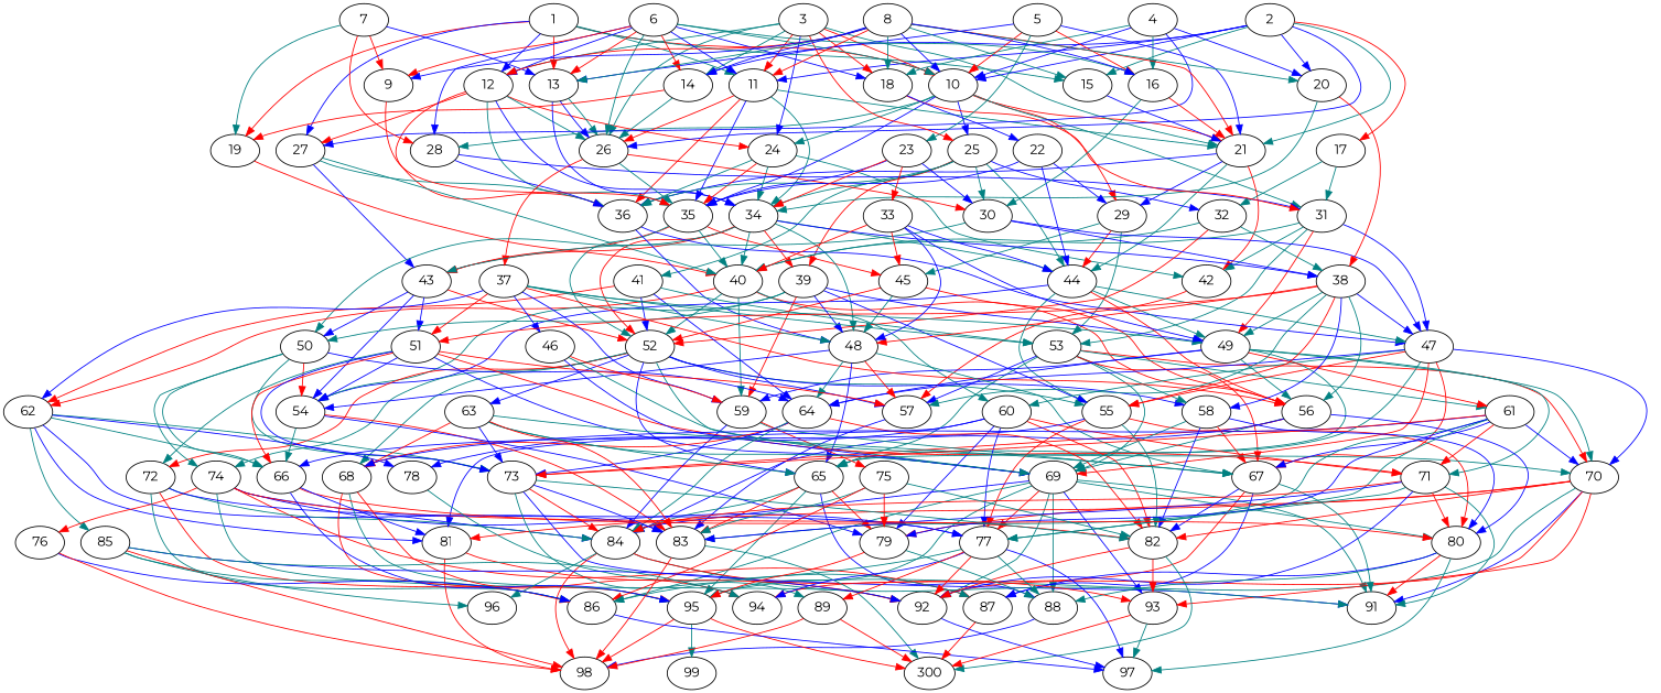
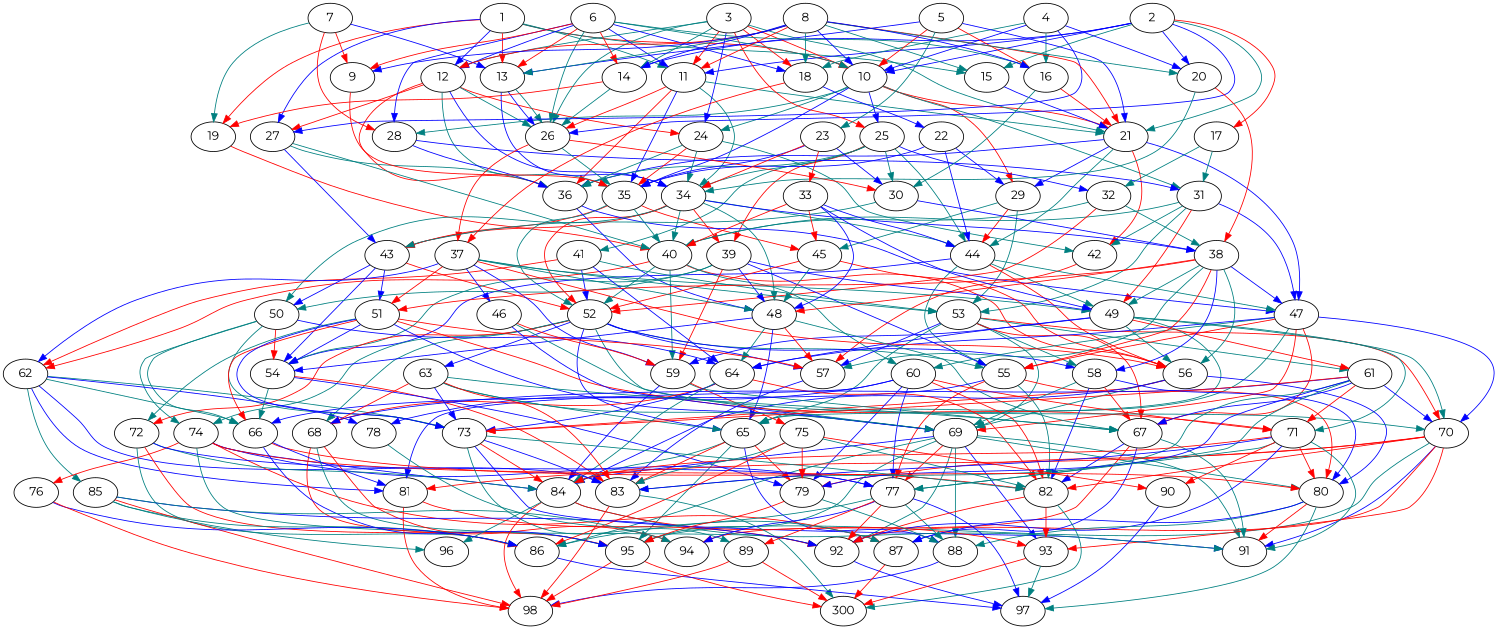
  digraph {
    fontname=Montserrat
    node [alpha=0.09 fontname=Montserrat]
    edge [color=teal fontname=Montserrat]
    1 [alpha=0.00]
    10 [alpha=0.16]
    11
    12 [alpha=0.03]
    13 [alpha=0.12]
    15 [alpha=0.03]
    19 [alpha=0.18]
    27 [alpha=0.19]
    21 [alpha=0.03]
    24 [alpha=0.16]
    25 [alpha=0.06]
    28 [alpha=0.15]
    35 [alpha=0.10]
    29 [alpha=0.01]
    31 [alpha=0.10]
    26 [alpha=0.03]
    34 [alpha=0.02]
    36 [alpha=0.19]
    40 [alpha=0.04]
    43 [alpha=0.02]
    42 [alpha=0.15]
    44 [alpha=0.05]
    32 [alpha=0.20]
    30 [alpha=0.14]
    39 [alpha=0.16]
    41 [alpha=0.16]
    45 [alpha=0.02]
    52 [alpha=0.06]
    53 [alpha=0.10]
    47 [alpha=0.17]
    49 [alpha=0.19]
    37 [alpha=0.07]
    38 [alpha=0.04]
    48 [alpha=0.12]
    50 [alpha=0.17]
    56 [alpha=0.06]
    59 [alpha=0.06]
    62 [alpha=0.13]
    60 [alpha=0.14]
    51
    54 [alpha=0.06]
    2 [alpha=0.20]
    14
    17 [alpha=0.17]
    20 [alpha=0.16]
    55 [alpha=0.07]
    57 [alpha=0.03]
    58 [alpha=0.13]
    46 [alpha=0.19]
    3 [alpha=0.10]
    18 [alpha=0.13]
    22 [alpha=0.05]
    64 [alpha=0.10]
    4 [alpha=0.10]
    16 [alpha=0.14]
    5 [alpha=0.01]
    23 [alpha=0.14]
    33 [alpha=0.18]
    6 [alpha=0.06]
    9
    7 [alpha=0.18]
    8 [alpha=0.17]
    69 [alpha=0.15]
    65 [alpha=0.13]
    74
    72
    63 [alpha=0.05]
    68 [alpha=0.20]
    70 [alpha=0.18]
    67 [alpha=0.05]
    61 [alpha=0.17]
    71 [alpha=0.18]
    66 [alpha=0.12]
    73 [alpha=0.13]
    80 [alpha=0.13]
    84 [alpha=0.05]
    75 [alpha=0.02]
    83 [alpha=0.11]
    78 [alpha=0.17]
    81 [alpha=0.12]
    85 [alpha=0.12]
    77 [alpha=0.14]
    82 [alpha=0.04]
    79 [alpha=0.07]
    88 [alpha=0.04]
    95 [alpha=0.01]
    91 [alpha=0.02]
    86 [alpha=0.11]
    92 [alpha=0.02]
    93
    87 [alpha=0.03]
    94 [alpha=0.12]
+   90 [alpha=0.00]
    76
    89 [alpha=0.13]
    97 [alpha=0.11]
    98 [alpha=0.14]
    96 [alpha=0.04]
    n99 [alpha=0.18 label=300]
-   99 [alpha=0.08]
    1 -> 10 [color=red]
    1 -> 11
    1 -> 12 [color=blue]
    1 -> 13 [color=red]
    1 -> 15
    1 -> 19 [color=red]
    1 -> 27 [color=blue]
    10 -> 21 [color=red]
    10 -> 24
    10 -> 25 [color=blue]
    10 -> 28
    10 -> 35 [color=blue]
    10 -> 29 [color=red]
    10 -> 31
    11 -> 21
    11 -> 35 [color=blue]
    11 -> 26 [color=red]
    11 -> 34
    11 -> 36 [color=red]
    12 -> 27 [color=red]
    12 -> 24 [color=red]
    12 -> 35
    12 -> 26
    12 -> 34 [color=blue]
    12 -> 36 [color=red]
    13 -> 26 [color=blue]
    13 -> 26
    13 -> 34 [color=blue]
    15 -> 21 [color=blue]
    19 -> 40 [color=red]
    27 -> 36
    27 -> 40
    27 -> 43 [color=blue]
    21 -> 29 [color=blue]
    21 -> 36 [color=blue]
    21 -> 42 [color=red]
    21 -> 44
    24 -> 35 [color=red]
    24 -> 34
    24 -> 36
    24 -> 42
    25 -> 34
    25 -> 36
    25 -> 44
    25 -> 32 [color=blue]
    25 -> 30
    25 -> 39 [color=red]
    25 -> 41
    28 -> 31 [color=blue]
    28 -> 36 [color=blue]
    35 -> 40
    35 -> 43 [color=red]
    35 -> 45 [color=red]
    35 -> 52
    29 -> 44 [color=red]
    29 -> 45
    29 -> 53
    31 -> 40
    31 -> 42
    31 -> 53
    31 -> 47 [color=blue]
    31 -> 49 [color=red]
    26 -> 35
    26 -> 30 [color=red]
    26 -> 37 [color=red]
    34 -> 40
    34 -> 43 [color=red]
    34 -> 44
    34 -> 39 [color=red]
    34 -> 52 [color=red]
    34 -> 38 [color=blue]
    34 -> 48
    34 -> 50
    36 -> 47 [color=blue]
    36 -> 48 [color=blue]
    40 -> 52
    40 -> 56 [color=red]
    40 -> 59
    40 -> 62 [color=red]
    40 -> 60
    43 -> 52 [color=red]
    43 -> 50 [color=blue]
    43 -> 51 [color=blue]
    43 -> 54 [color=blue]
    42 -> 57 [color=red]
    44 -> 47
    44 -> 49
    44 -> 56 [color=red]
    44 -> 54 [color=blue]
    44 -> 55
    32 -> 40
    32 -> 52 [color=red]
    32 -> 38
    30 -> 43
-   30 -> 47 [color=blue]
+   21 -> 47 [color=blue]
    30 -> 38 [color=blue]
    39 -> 49 [color=blue]
    39 -> 48 [color=blue]
    39 -> 50
    39 -> 59 [color=red]
    39 -> 54
    39 -> 55 [color=blue]
    41 -> 52 [color=blue]
    41 -> 53
    41 -> 62 [color=red]
    41 -> 64 [color=blue]
    45 -> 52 [color=red]
    45 -> 48
    45 -> 56 [color=red]
    52 -> 55
    52 -> 57 [color=blue]
    52 -> 58 [color=blue]
    52 -> 69
    52 -> 65 [color=blue]
    52 -> 74
    52 -> 72 [color=red]
    52 -> 63 [color=blue]
    52 -> 68
    53 -> 57 [color=blue]
    53 -> 58
    53 -> 69
    53 -> 65
    53 -> 70 [color=red]
    53 -> 67 [color=red]
    53 -> 61
    47 -> 60
    47 -> 55 [color=red]
    47 -> 64 [color=blue]
    47 -> 69 [color=red]
    47 -> 65
    47 -> 70 [color=blue]
    47 -> 67 [color=red]
    49 -> 56
    49 -> 59 [color=blue]
    49 -> 64 [color=blue]
    49 -> 65
    49 -> 70
    49 -> 61 [color=red]
    49 -> 71
    37 -> 53
    37 -> 49
    37 -> 48
    37 -> 56 [color=red]
    37 -> 59 [color=blue]
    37 -> 62 [color=blue]
    37 -> 51 [color=red]
    37 -> 46 [color=blue]
    38 -> 47 [color=blue]
    38 -> 49
    38 -> 48 [color=red]
    38 -> 56
    38 -> 51 [color=red]
    38 -> 55 [color=red]
    38 -> 57
    38 -> 58 [color=blue]
    48 -> 54 [color=blue]
    48 -> 57 [color=red]
    48 -> 64
    48 -> 65 [color=blue]
    48 -> 67
    50 -> 54 [color=red]
    50 -> 64 [color=blue]
    50 -> 74
    50 -> 66
    50 -> 73
    56 -> 69
    56 -> 73 [color=red]
    56 -> 80 [color=blue]
    56 -> 84 [color=blue]
    59 -> 67
    59 -> 84 [color=blue]
    59 -> 75 [color=red]
    62 -> 66
    62 -> 73
    62 -> 83 [color=blue]
    62 -> 78 [color=blue]
    62 -> 81 [color=blue]
    62 -> 85
    60 -> 71 [color=red]
    60 -> 78 [color=blue]
    60 -> 81 [color=blue]
    60 -> 77 [color=blue]
    60 -> 82 [color=red]
    60 -> 79 [color=blue]
    51 -> 54 [color=blue]
    51 -> 57 [color=red]
    51 -> 69 [color=blue]
    51 -> 72
    51 -> 71 [color=red]
    51 -> 66 [color=red]
    51 -> 73 [color=blue]
    54 -> 66
    54 -> 83 [color=red]
    54 -> 79 [color=blue]
    2 -> 10 [color=blue]
    2 -> 11 [color=blue]
    2 -> 15
    2 -> 21
    2 -> 26 [color=blue]
    2 -> 14 [color=blue]
    2 -> 17 [color=red]
    2 -> 20 [color=blue]
    14 -> 19 [color=red]
    14 -> 26
    17 -> 31
    17 -> 32
    20 -> 34
    20 -> 38 [color=red]
    55 -> 66 [color=blue]
    55 -> 80 [color=red]
    55 -> 77 [color=red]
    55 -> 82
    57 -> 83 [color=blue]
    58 -> 69
    58 -> 67 [color=red]
    58 -> 80 [color=blue]
    58 -> 82 [color=blue]
    46 -> 59 [color=red]
    46 -> 69 [color=blue]
    46 -> 70
    3 -> 10 [color=red]
    3 -> 11 [color=red]
    3 -> 12
    3 -> 21
    3 -> 24 [color=blue]
    3 -> 25 [color=red]
    3 -> 26
    3 -> 14
    3 -> 18 [color=red]
-   18 -> 31 [color=red]
+   18 -> 37 [color=red]
    18 -> 22 [color=blue]
    22 -> 35 [color=blue]
    22 -> 29 [color=blue]
    22 -> 44 [color=blue]
    64 -> 68 [color=red]
    64 -> 73 [color=blue]
    64 -> 84
    64 -> 82 [color=red]
    4 -> 10 [color=blue]
    4 -> 27 [color=blue]
    4 -> 20 [color=blue]
    4 -> 18
    4 -> 16
    16 -> 21 [color=red]
    16 -> 30
    5 -> 10 [color=red]
    5 -> 13 [color=blue]
    5 -> 21 [color=blue]
    5 -> 16 [color=red]
    5 -> 23
    23 -> 35 [color=blue]
    23 -> 34 [color=red]
    23 -> 30 [color=blue]
    23 -> 33 [color=red]
    33 -> 40 [color=red]
    33 -> 44 [color=blue]
    33 -> 45 [color=red]
    33 -> 49 [color=blue]
    33 -> 48 [color=blue]
    6 -> 10
    6 -> 11 [color=blue]
    6 -> 12 [color=blue]
    6 -> 13 [color=red]
    6 -> 28 [color=blue]
    6 -> 26
    6 -> 14 [color=red]
    6 -> 18 [color=blue]
    6 -> 16
    6 -> 9 [color=red]
    9 -> 35 [color=red]
    7 -> 13 [color=blue]
    7 -> 19
    7 -> 28 [color=red]
    7 -> 9 [color=red]
    8 -> 10 [color=blue]
    8 -> 11 [color=red]
    8 -> 12 [color=red]
    8 -> 13
    8 -> 15
    8 -> 21 [color=red]
    8 -> 14 [color=blue]
    8 -> 20
    8 -> 18
    8 -> 16 [color=blue]
    8 -> 9 [color=blue]
    69 -> 80
    69 -> 84 [color=blue]
    69 -> 77 [color=red]
    69 -> 88
    69 -> 95
    69 -> 91
    69 -> 86
    69 -> 92
    69 -> 93 [color=blue]
    65 -> 84
    65 -> 83 [color=red]
    65 -> 79 [color=red]
    65 -> 88 [color=blue]
    65 -> 95
    74 -> 84 [color=blue]
    74 -> 77 [color=blue]
    74 -> 82 [color=red]
    74 -> 92
    74 -> 87 [color=red]
    74 -> 76 [color=red]
    72 -> 84
    72 -> 77 [color=blue]
    72 -> 95 [color=red]
    72 -> 86
    63 -> 69
    63 -> 65
    63 -> 68 [color=red]
    63 -> 67
    63 -> 73 [color=blue]
    63 -> 83 [color=red]
    68 -> 95
    68 -> 86 [color=red]
    68 -> 94 [color=red]
    70 -> 81 [color=red]
    70 -> 82 [color=red]
    70 -> 79 [color=red]
    70 -> 95
    70 -> 91 [color=blue]
    70 -> 92 [color=red]
    70 -> 93 [color=red]
    67 -> 82 [color=blue]
    67 -> 91
    67 -> 87 [color=blue]
    67 -> 94 [color=red]
    61 -> 68 [color=blue]
    61 -> 70 [color=blue]
    61 -> 67 [color=blue]
    61 -> 71 [color=red]
    61 -> 73 [color=red]
    61 -> 83
    61 -> 77
    61 -> 79 [color=blue]
    71 -> 80 [color=red]
    71 -> 84 [color=red]
    71 -> 83 [color=blue]
    71 -> 77
    71 -> 91
    71 -> 92 [color=blue]
+   71 -> 90 [color=red]
    66 -> 80 [color=red]
    66 -> 81 [color=blue]
    66 -> 95 [color=blue]
    73 -> 84 [color=red]
    73 -> 83 [color=blue]
    73 -> 82
    73 -> 91 [color=blue]
    73 -> 89
    80 -> 88
    80 -> 91 [color=red]
    80 -> 87 [color=blue]
    80 -> 97
    84 -> 91
    84 -> 93 [color=red]
    84 -> 98 [color=red]
    84 -> 96
    75 -> 83
    75 -> 82
    75 -> 79 [color=red]
    75 -> 86 [color=red]
+   75 -> 90 [color=red]
    83 -> 98 [color=red]
    83 -> n99
    78 -> 87
    81 -> 92 [color=red]
    81 -> 98 [color=red]
    85 -> 86
    85 -> 92 [color=blue]
    85 -> 94
    85 -> 98 [color=red]
    85 -> 96
    77 -> 88
    77 -> 86
    77 -> 92 [color=red]
    77 -> 94 [color=blue]
    77 -> 89 [color=red]
    77 -> 97 [color=blue]
    82 -> 92 [color=red]
    82 -> 93 [color=red]
    82 -> n99
    79 -> 88
    79 -> 95 [color=red]
    88 -> 98 [color=blue]
    95 -> 98 [color=red]
    95 -> n99 [color=red]
-   95 -> 99
    86 -> 97 [color=blue]
    92 -> 97 [color=blue]
    93 -> 97
    93 -> n99 [color=red]
    87 -> n99 [color=red]
+   90 -> 97 [color=blue]
    76 -> 86 [color=blue]
    76 -> 98 [color=red]
    89 -> 98 [color=red]
    89 -> n99 [color=red]
  }
